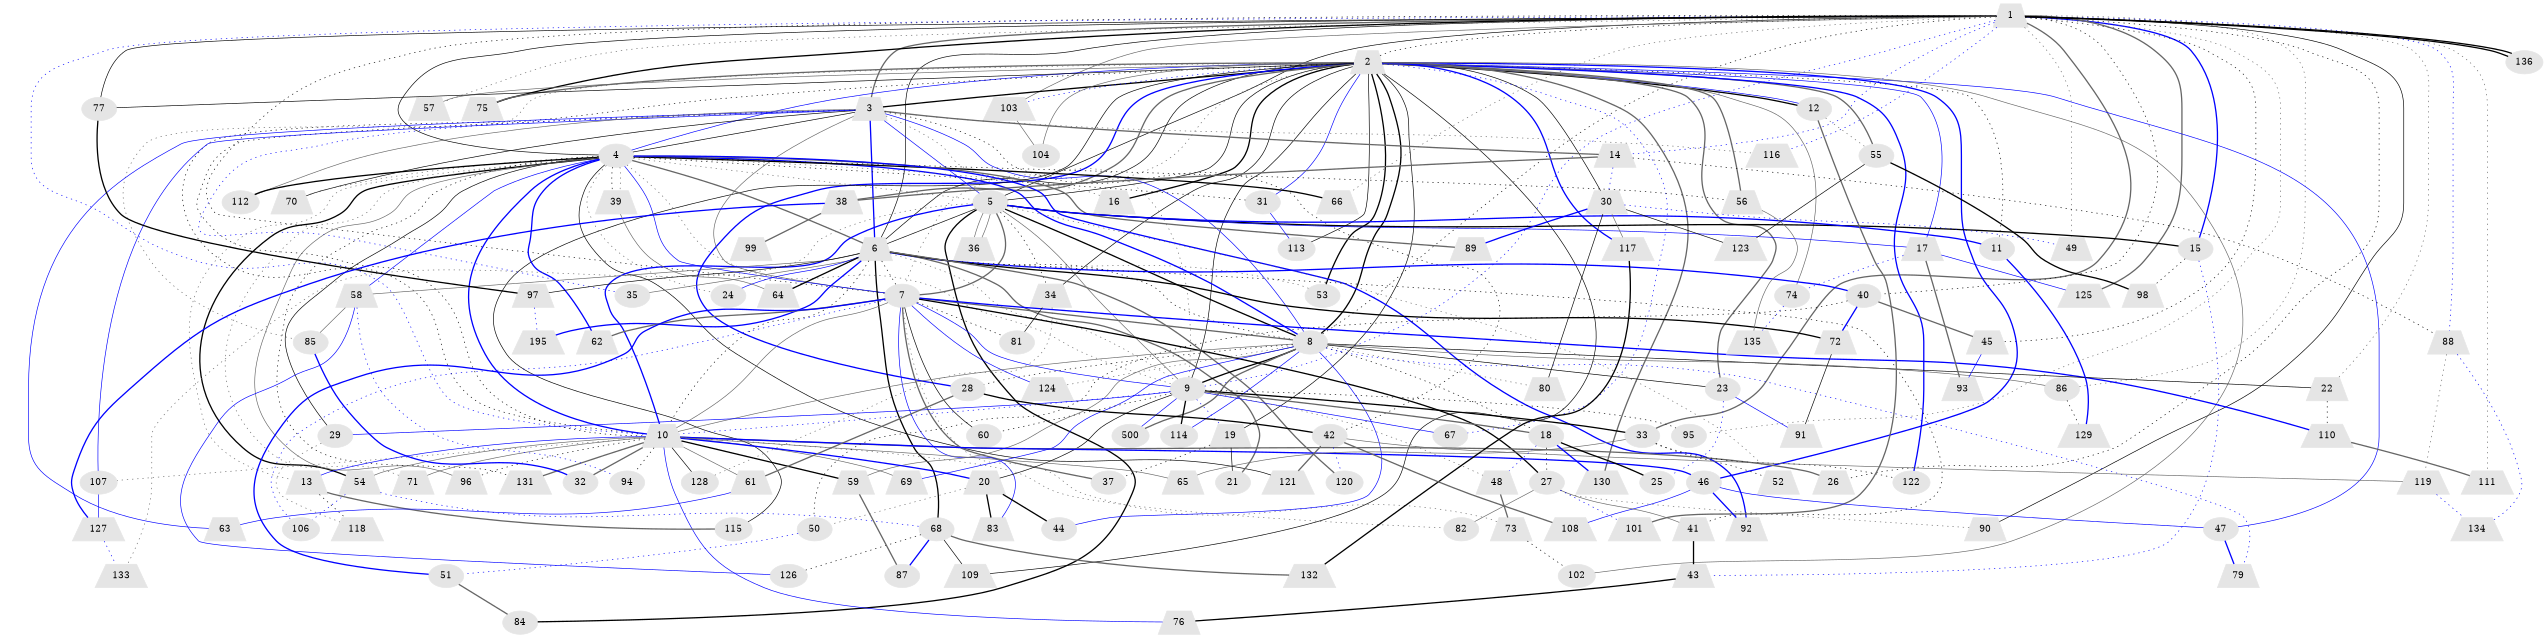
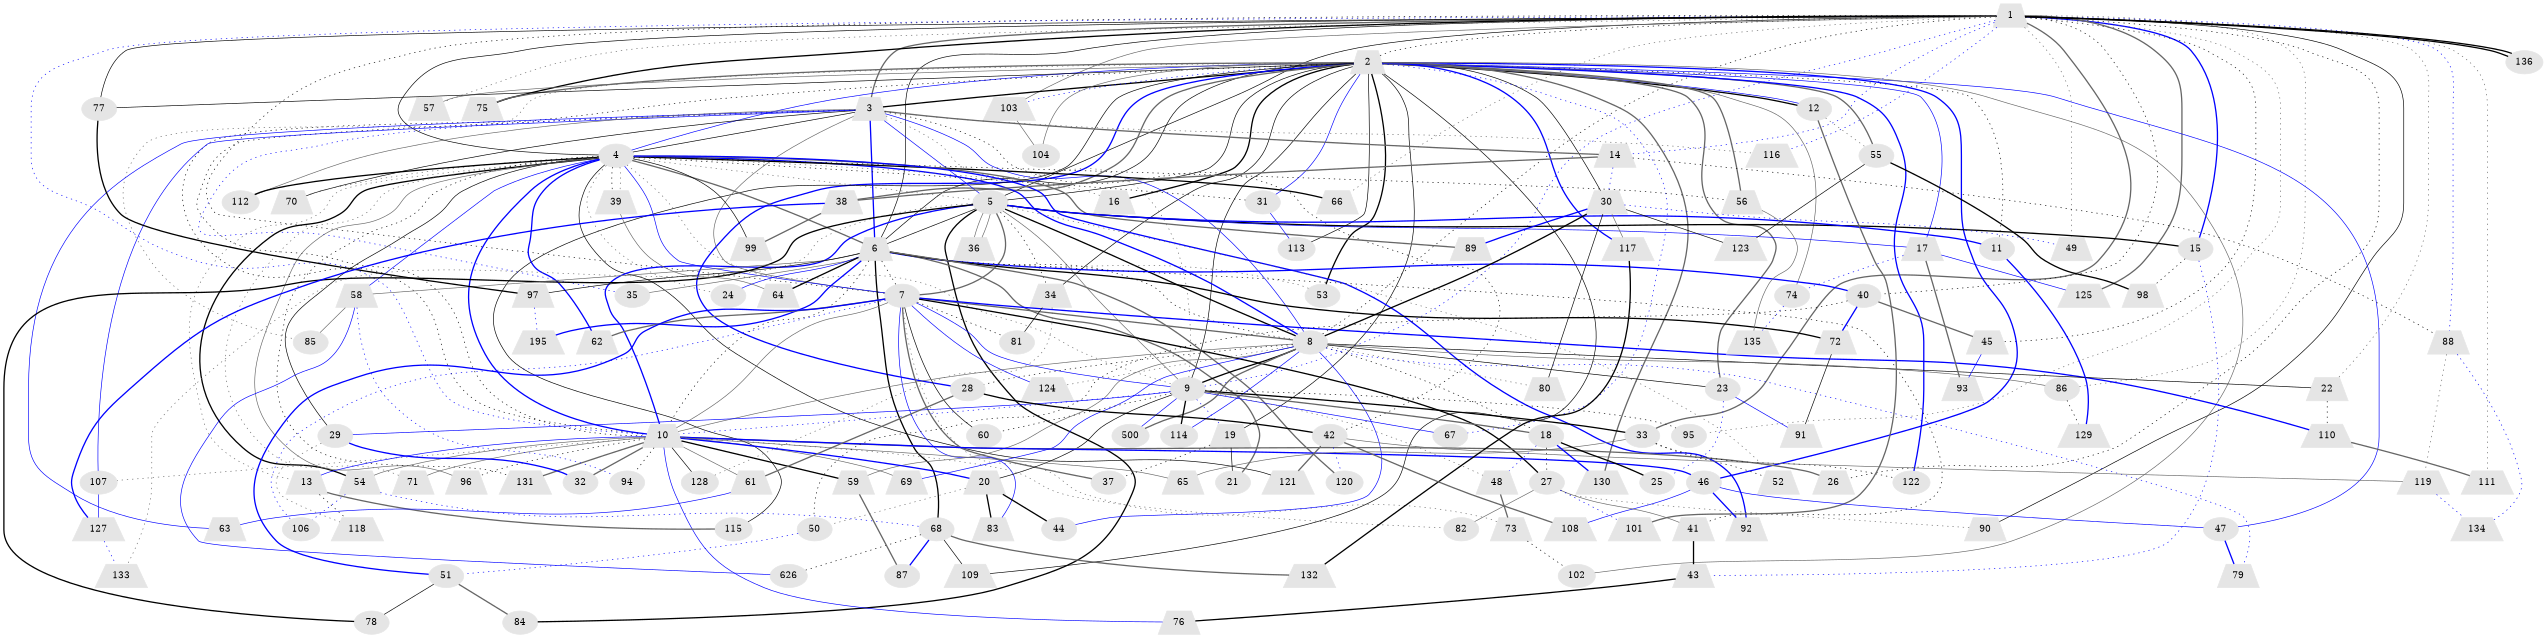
  graph {
    node [color=gray90 shape=trapezium style=filled]
    edge [color=black style=dotted]
    1
    2
    3
    4 [shape=ellipse]
    5 [shape=ellipse]
    6
    7 [shape=ellipse]
    8 [shape=ellipse]
    9 [shape=ellipse]
    10
    14
    15 [shape=ellipse]
    22
    26
    33 [shape=ellipse]
    40 [shape=ellipse]
    45
    49
    57
    66
    75
    77 [shape=ellipse]
    86 [shape=ellipse]
    88
    90
    95 [shape=ellipse]
    103
    111
    116
    125
    136 [shape=ellipse]
    11 [shape=ellipse]
    12 [shape=ellipse]
    16
    17
    19
    23 [shape=ellipse]
    28 [shape=ellipse]
    30
    31 [shape=ellipse]
    34
    38
    46 [shape=ellipse]
    47 [shape=ellipse]
    53 [shape=ellipse]
    55 [shape=ellipse]
    56
    67 [shape=ellipse]
    74 [shape=ellipse]
    85 [shape=ellipse]
    102 [shape=ellipse]
    104 [shape=ellipse]
    109
    113 [shape=ellipse]
    115 [shape=ellipse]
    117
    122 [shape=ellipse]
    130
    35 [shape=ellipse]
    42 [shape=ellipse]
    63
    70
    107 [shape=ellipse]
    112 [shape=ellipse]
    13
    24 [shape=ellipse]
    29 [shape=ellipse]
    39
    54
    58
    62
    71
    89
    92
    96
    99
    121
    131
    36
    52
+   78 [shape=ellipse]
    84 [shape=ellipse]
    133
    21 [shape=ellipse]
    41
    64
    68 [shape=ellipse]
    72
    97
    n90 [label=195]
    120 [shape=ellipse]
    27 [shape=ellipse]
    37 [shape=ellipse]
    51 [shape=ellipse]
    60 [shape=ellipse]
    73
    81 [shape=ellipse]
    83
    106 [shape=ellipse]
    110
    124
    18 [shape=ellipse]
    44 [shape=ellipse]
    59
    69
    79
    80
    n108 [label=500 shape=ellipse]
    114 [shape=ellipse]
    20
    48
    32 [shape=ellipse]
    61
    65
    76
    82 [shape=ellipse]
    94 [shape=ellipse]
    128 [shape=ellipse]
    43
    98
    50 [shape=ellipse]
    93
    129
    119
    134
    101
    25 [shape=ellipse]
    91
    123
    127
    108
    135
    132
    118
-   126 [shape=ellipse]
+   126 [shape=ellipse label=626]
    87 [shape=ellipse]
    1 -- 2
    1 -- 3 [color=gray40 style=bold]
    1 -- 4 [style=solid]
    1 -- 5 [style=solid]
    1 -- 6 [style=solid]
    1 -- 7
    1 -- 8
    1 -- 9 [color=blue]
    1 -- 10 [color=blue]
    1 -- 14 [color=blue]
    1 -- 15 [color=blue style=bold]
    1 -- 22 [color=gray40]
    1 -- 26
    1 -- 33 [color=gray40 style=bold]
    1 -- 40
    1 -- 45
    1 -- 49 [color=gray40]
    1 -- 57 [color=gray40]
    1 -- 66 [color=gray40]
    1 -- 75 [style=bold]
    1 -- 77 [style=solid]
    1 -- 86 [color=gray40]
    1 -- 88 [color=blue]
    1 -- 90 [style=solid]
    1 -- 95 [color=gray40]
    1 -- 103 [color=gray40 style=solid]
    1 -- 111 [color=gray40]
    1 -- 116 [color=blue]
    1 -- 125 [color=gray40 style=bold]
    1 -- 136 [style=bold]
    1 -- 136 [style=bold]
    2 -- 3 [style=bold]
    2 -- 4 [color=blue style=solid]
    2 -- 5 [style=solid]
    2 -- 6 [style=solid]
-   2 -- 7 [color=gray40]
-   2 -- 8 [style=bold]
+   30 -- 8 [style=bold]
    2 -- 9 [style=solid]
    2 -- 10
    2 -- 57 [color=gray40 style=solid]
    2 -- 75 [color=gray40 style=bold]
    2 -- 77 [style=solid]
    2 -- 103 [color=blue]
    2 -- 11
    2 -- 12 [style=bold]
    2 -- 12 [color=blue style=solid]
    2 -- 16 [style=bold]
    2 -- 17 [color=blue style=solid]
    2 -- 19 [style=solid]
    2 -- 23 [color=gray40 style=bold]
    2 -- 28 [color=blue style=bold]
    2 -- 30 [style=solid]
    2 -- 31 [color=blue style=solid]
    2 -- 34 [style=solid]
    2 -- 38 [color=gray40 style=bold]
    2 -- 46 [color=blue style=bold]
    2 -- 47 [color=blue style=solid]
    2 -- 53 [style=bold]
    2 -- 55 [color=gray40 style=bold]
    2 -- 56 [color=gray40 style=bold]
    2 -- 67 [color=blue]
    2 -- 74 [color=gray40 style=solid]
    2 -- 85 [color=gray40]
    2 -- 102 [color=gray40 style=solid]
    2 -- 104 [color=gray40 style=solid]
    2 -- 109 [style=solid]
    2 -- 113 [style=solid]
    2 -- 115 [style=solid]
    2 -- 117 [color=blue style=bold]
    2 -- 122 [color=blue style=bold]
    2 -- 130 [color=gray40 style=bold]
    3 -- 4 [style=solid]
    3 -- 5 [color=blue style=solid]
    3 -- 6 [color=blue style=bold]
    3 -- 7 [color=gray40 style=solid]
    3 -- 8 [color=blue style=solid]
    3 -- 9 [color=gray40]
    3 -- 10
    3 -- 14 [color=gray40 style=bold]
    3 -- 116 [color=gray40]
    3 -- 35 [color=blue]
    3 -- 42
    3 -- 63 [color=blue style=solid]
    3 -- 70 [style=solid]
    3 -- 107 [color=blue style=solid]
    3 -- 112 [color=gray40 style=solid]
    4 -- 5 [color=gray40]
    4 -- 6 [color=gray40 style=bold]
    4 -- 7 [color=blue style=solid]
    4 -- 8 [color=blue style=bold]
    4 -- 9 [color=gray40]
    4 -- 10 [color=blue style=bold]
    4 -- 66 [style=bold]
    4 -- 16 [color=gray40]
    4 -- 31
    4 -- 56
    4 -- 70 [color=gray40]
    4 -- 112 [style=bold]
    4 -- 13 [color=gray40]
    4 -- 24 [color=gray40]
    4 -- 29 [style=solid]
    4 -- 39
    4 -- 39 [color=gray40]
    4 -- 54 [style=bold]
    4 -- 58 [color=blue style=solid]
    4 -- 62 [color=blue style=bold]
    4 -- 71 [color=gray40]
    4 -- 89 [color=gray40 style=bold]
    4 -- 92 [color=blue style=bold]
    4 -- 96 [color=gray40 style=solid]
+   4 -- 99 [style=solid]
    4 -- 121 [style=solid]
    4 -- 131
    5 -- 6 [style=solid]
    5 -- 7 [color=gray40 style=bold]
    5 -- 8 [style=bold]
    5 -- 9 [color=gray40 style=solid]
    5 -- 10 [color=blue style=bold]
    5 -- 15 [style=bold]
    5 -- 11 [color=blue style=bold]
    5 -- 17 [color=blue style=solid]
    5 -- 34
    5 -- 36 [color=gray40 style=solid]
    5 -- 36 [color=gray40 style=solid]
    5 -- 52 [color=gray40]
+   5 -- 78 [style=bold]
    5 -- 84 [style=bold]
    5 -- 133 [color=gray40]
    6 -- 7
    6 -- 8
-   6 -- 9 [color=gray40]
    6 -- 10
    6 -- 40 [color=blue style=bold]
    6 -- 53 [color=gray40]
    6 -- 35 [color=gray40 style=solid]
    6 -- 24 [color=blue style=solid]
    6 -- 58 [color=gray40 style=solid]
    6 -- 21 [color=gray40 style=bold]
    6 -- 41
    6 -- 64 [style=bold]
    6 -- 68 [style=bold]
    6 -- 72 [style=bold]
    6 -- 97 [style=solid]
    6 -- n90 [color=blue style=bold]
    6 -- 120 [color=gray40 style=bold]
    7 -- 8 [color=gray40 style=bold]
    7 -- 9 [color=blue style=solid]
    7 -- 10 [color=gray40 style=solid]
    7 -- 62 [color=gray40 style=bold]
    7 -- 27 [style=bold]
    7 -- 37 [color=gray40 style=bold]
    7 -- 51 [color=blue style=bold]
    7 -- 60 [style=solid]
    7 -- 73 [color=gray40]
    7 -- 81
    7 -- 83 [color=blue style=solid]
    7 -- 106 [color=blue]
    7 -- 110 [color=blue style=bold]
    7 -- 124 [color=blue style=solid]
    8 -- 9 [style=bold]
    8 -- 10 [color=gray40 style=solid]
    8 -- 22 [style=solid]
    8 -- 86 [color=gray40 style=solid]
    8 -- 23 [style=solid]
    8 -- 28
    8 -- 124 [color=gray40]
    8 -- 18
    8 -- 44 [color=blue style=solid]
    8 -- 59 [color=gray40 style=solid]
    8 -- 69 [color=blue style=solid]
    8 -- 79 [color=blue]
    8 -- 80 [color=gray40]
    8 -- n108 [color=gray40 style=bold]
    8 -- 114 [color=blue style=solid]
    9 -- 10 [color=blue]
    9 -- 33 [style=bold]
    9 -- 95
    9 -- 19 [color=blue]
    9 -- 67 [color=blue style=solid]
    9 -- 29 [color=blue style=solid]
    9 -- 60
    9 -- 18 [color=gray40 style=bold]
    9 -- n108 [color=blue style=solid]
    9 -- 114 [style=bold]
    9 -- 20 [style=solid]
    9 -- 48 [color=gray40]
    10 -- 26 [color=gray40 style=bold]
    10 -- 46 [color=blue style=bold]
    10 -- 107 [color=gray40]
    10 -- 13 [color=blue style=solid]
    10 -- 54 [color=gray40 style=solid]
    10 -- 71 [color=gray40 style=solid]
    10 -- 96
    10 -- 131 [color=gray40 style=bold]
    10 -- 59 [style=bold]
    10 -- 69 [color=gray40 style=solid]
    10 -- 20 [color=blue style=bold]
    10 -- 32 [color=gray40 style=bold]
    10 -- 61 [color=gray40 style=solid]
    10 -- 65 [color=gray40 style=solid]
    10 -- 76 [color=blue style=solid]
    10 -- 82 [color=gray40]
    10 -- 94
    10 -- 128 [style=solid]
    14 -- 88
    14 -- 30 [color=blue]
    14 -- 38 [color=gray40 style=bold]
    15 -- 43 [color=blue]
    15 -- 98
    22 -- 110
    33 -- 122
    33 -- 52
    33 -- 65 [color=gray40 style=solid]
    40 -- 45 [color=gray40 style=bold]
    40 -- 72 [color=blue style=bold]
    40 -- 50
    45 -- 93 [color=blue style=solid]
    77 -- 97 [style=bold]
    86 -- 129
    88 -- 119 [color=gray40]
    88 -- 134 [color=blue]
    103 -- 104 [color=gray40 style=solid]
    11 -- 129 [color=blue style=bold]
    12 -- 55 [color=gray40]
    12 -- 101 [color=gray40 style=bold]
    17 -- 125 [color=blue style=solid]
    17 -- 74 [color=blue]
    17 -- 93 [color=gray40 style=bold]
    19 -- 21 [style=solid]
    19 -- 37
    23 -- 25 [color=blue]
    23 -- 91 [color=blue style=solid]
    28 -- 42 [style=bold]
    28 -- 61 [color=gray40 style=bold]
    30 -- 49 [color=blue]
    30 -- 117 [color=gray40 style=solid]
    30 -- 89 [color=blue style=bold]
    30 -- 80 [style=solid]
    30 -- 123 [style=solid]
    31 -- 113 [color=blue style=solid]
    34 -- 81 [style=solid]
    34 -- 128 [color=gray40]
    38 -- 99 [color=gray40 style=bold]
    38 -- 127 [color=blue style=bold]
    46 -- 47 [color=blue style=solid]
    46 -- 92 [color=blue style=bold]
    46 -- 108 [color=blue style=solid]
    47 -- 79 [color=blue style=bold]
    55 -- 98 [style=bold]
    55 -- 123 [style=solid]
    56 -- 135 [color=gray40 style=solid]
    74 -- 135 [color=blue]
    117 -- 132 [style=bold]
    42 -- 121 [color=gray40 style=bold]
    42 -- 120 [color=blue]
    42 -- 119 [color=gray40 style=solid]
    42 -- 108 [color=gray40 style=bold]
    107 -- 127 [color=blue style=solid]
    13 -- 115 [color=gray40 style=bold]
    13 -- 118
-   85 -- 32 [color=blue style=bold]
+   29 -- 32 [color=blue style=bold]
    29 -- 118 [color=gray40]
    39 -- 64 [color=gray40 style=solid]
    54 -- 68 [color=blue]
    54 -- 106 [color=blue]
    58 -- 85 [color=gray40 style=solid]
    58 -- 94 [color=blue]
    58 -- 126 [color=blue style=solid]
    41 -- 43 [style=bold]
    68 -- 109 [style=solid]
    68 -- 132 [color=gray40 style=bold]
    68 -- 126
    68 -- 87 [color=blue style=bold]
    72 -- 91 [style=solid]
    97 -- n90 [color=blue]
    27 -- 90 [color=gray40]
    27 -- 41 [color=gray40 style=solid]
    27 -- 82 [color=gray40 style=solid]
    27 -- 101 [color=blue]
+   51 -- 78 [style=solid]
    51 -- 84 [color=gray40 style=bold]
    73 -- 102
    110 -- 111 [color=gray40 style=bold]
    18 -- 130 [color=blue style=bold]
    18 -- 27
    18 -- 48 [color=blue]
    18 -- 25 [style=bold]
    59 -- 87 [color=gray40 style=bold]
    20 -- 83 [style=bold]
    20 -- 44 [style=bold]
    20 -- 50 [color=gray40]
    48 -- 73 [color=gray40 style=bold]
    61 -- 63 [color=blue style=solid]
    43 -- 76 [style=bold]
    50 -- 51 [color=blue]
    119 -- 134 [color=blue]
    127 -- 133 [color=blue]
  }
